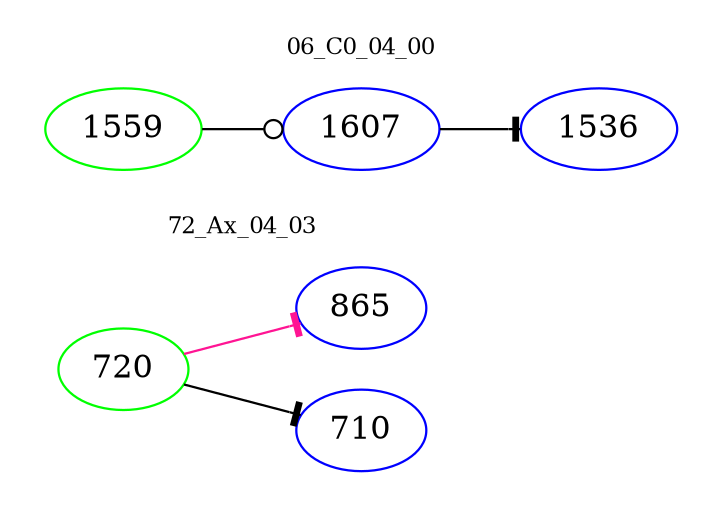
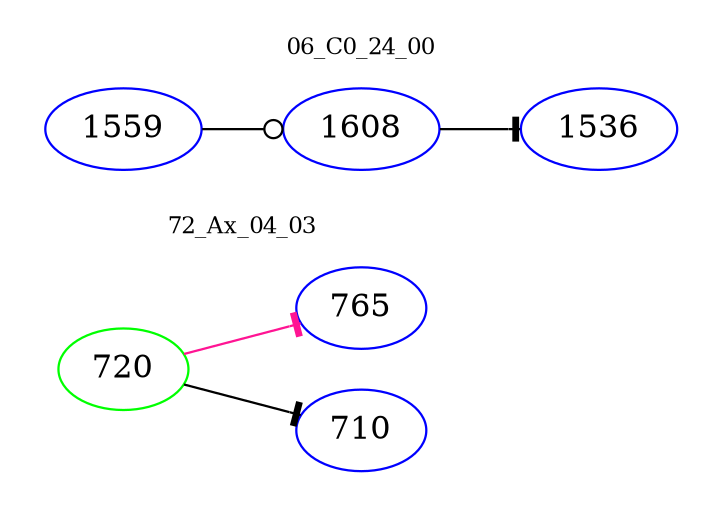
  digraph {
    rankdir=LR
    node [color=blue]
    edge [arrowhead=tee color=black]
    n1 [color=green label=720]
    n2 [label=710]
-   n3 [label=865]
-   n4 [color=green label=1559]
+   n3 [label=765]
+   n4 [label=1559]
    n5 [label=1536]
-   n6 [label=1607]
+   n6 [label=1608]
    subgraph cluster_1 {
      color=white
      fontsize=10
      label="72_Ax_04_03"
      n1
      n2
      n3
    }
    subgraph cluster_2 {
      color=white
      fontsize=10
-     label="06_C0_04_00"
+     label="06_C0_24_00"
      n4
      n5
      n6
    }
    n1 -> n2
    n1 -> n3 [color=deeppink]
    n4 -> n6 [arrowhead=odot]
    n6 -> n5
  }
